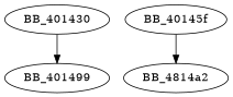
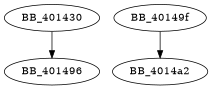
  digraph {
    BB_401430
-   BB_401499
-   BB_40149f [label=BB_40145f]
-   BB_4014a2 [label=BB_4814a2]
+   BB_401499 [label=BB_401496]
+   BB_40149f
+   BB_4014a2
    BB_401430 -> BB_401499
    BB_40149f -> BB_4014a2
  }
